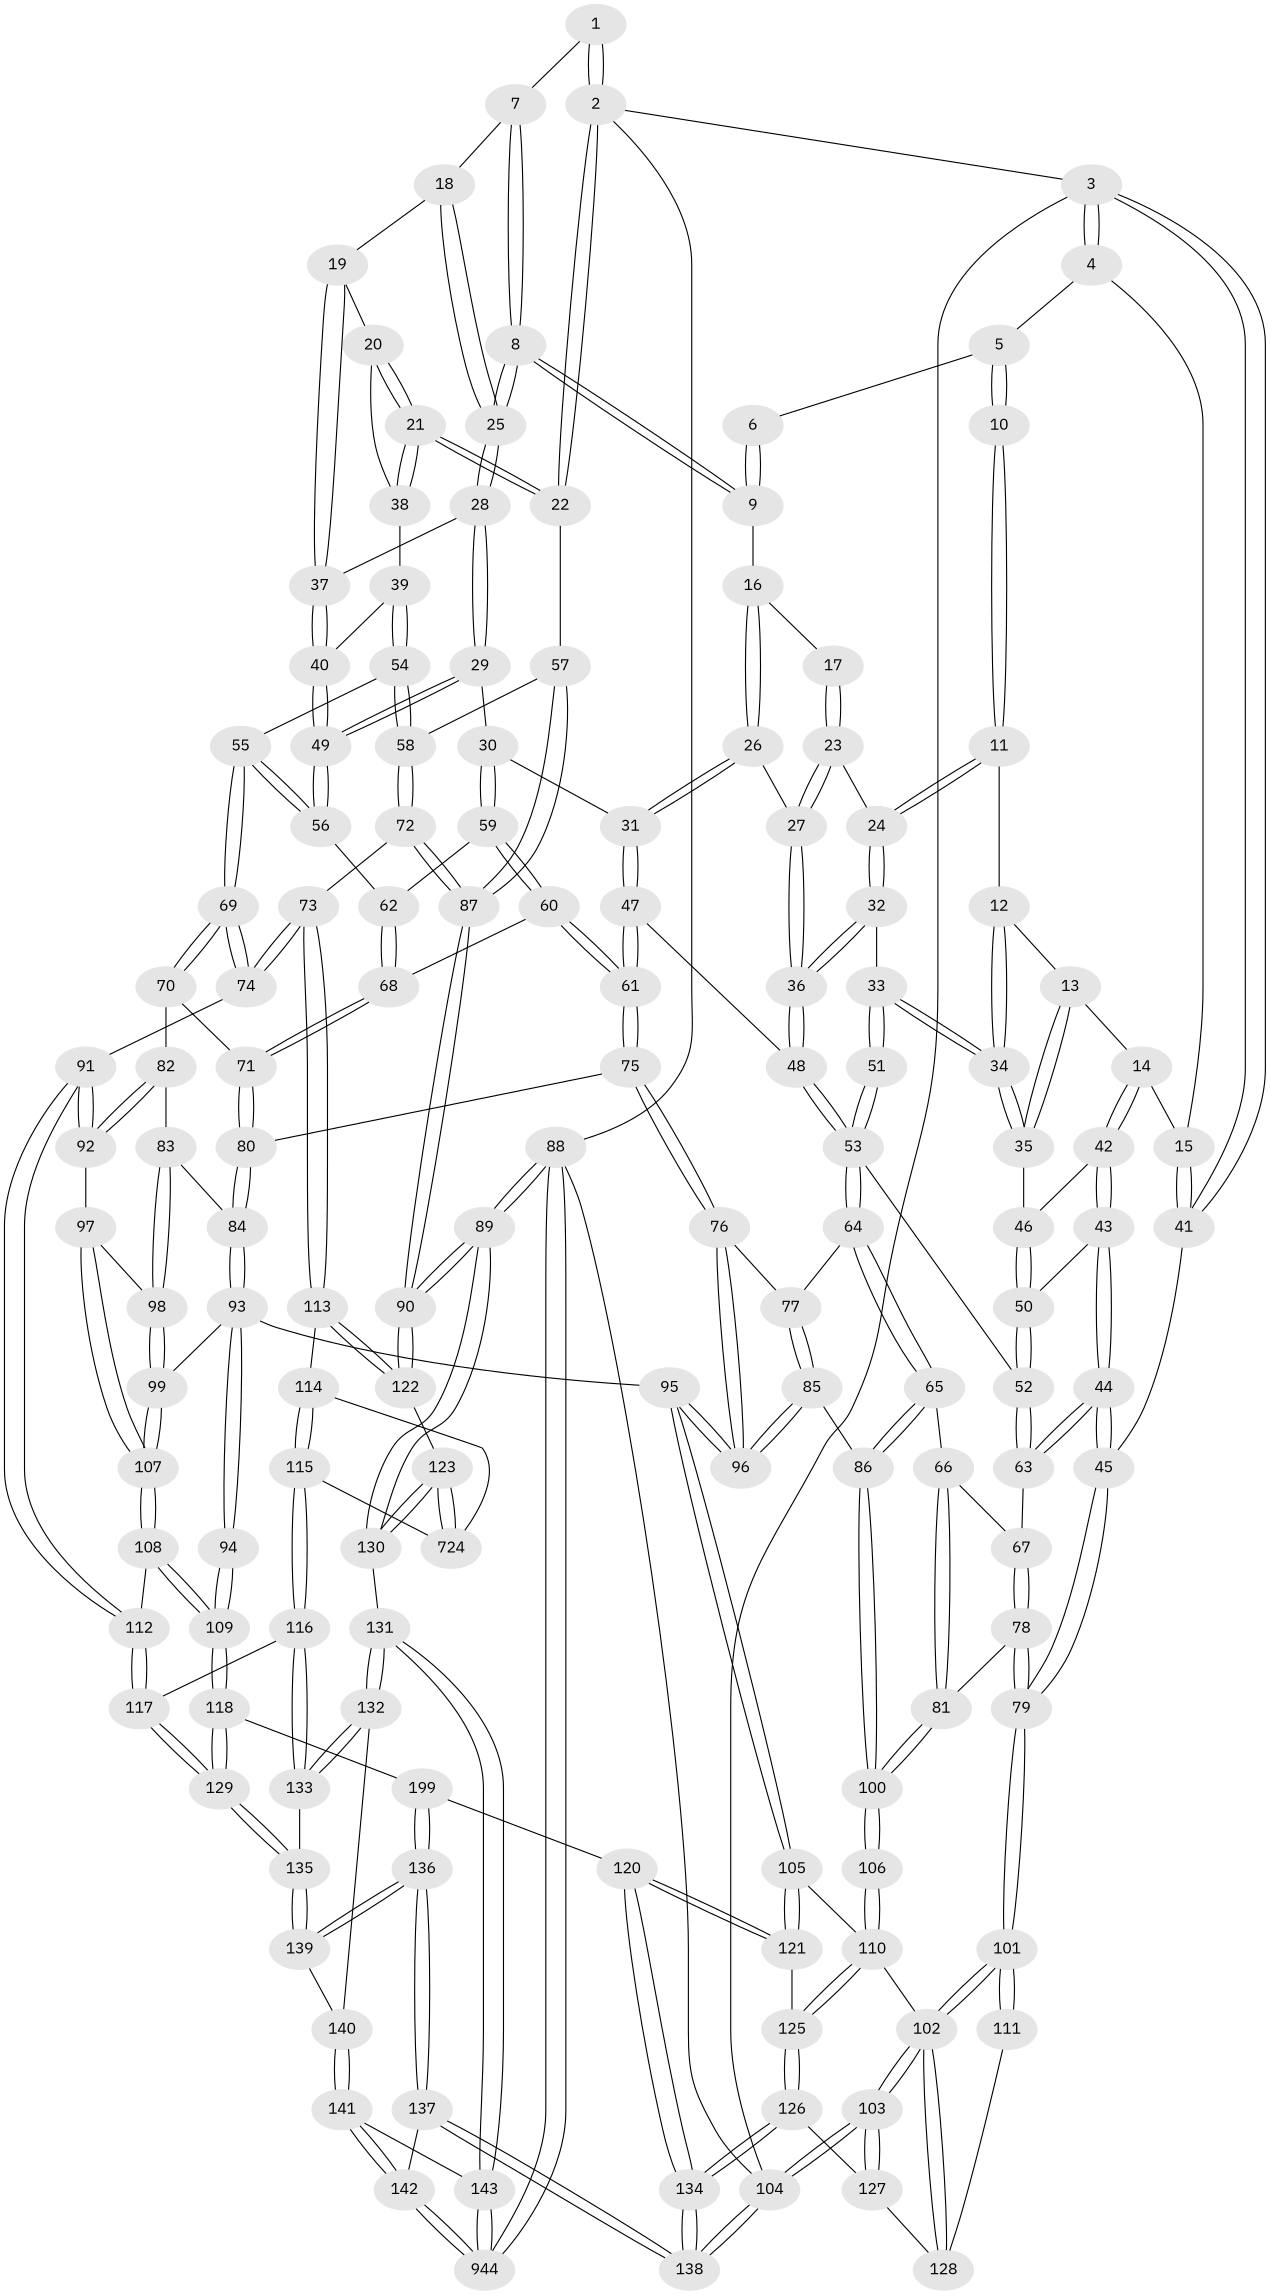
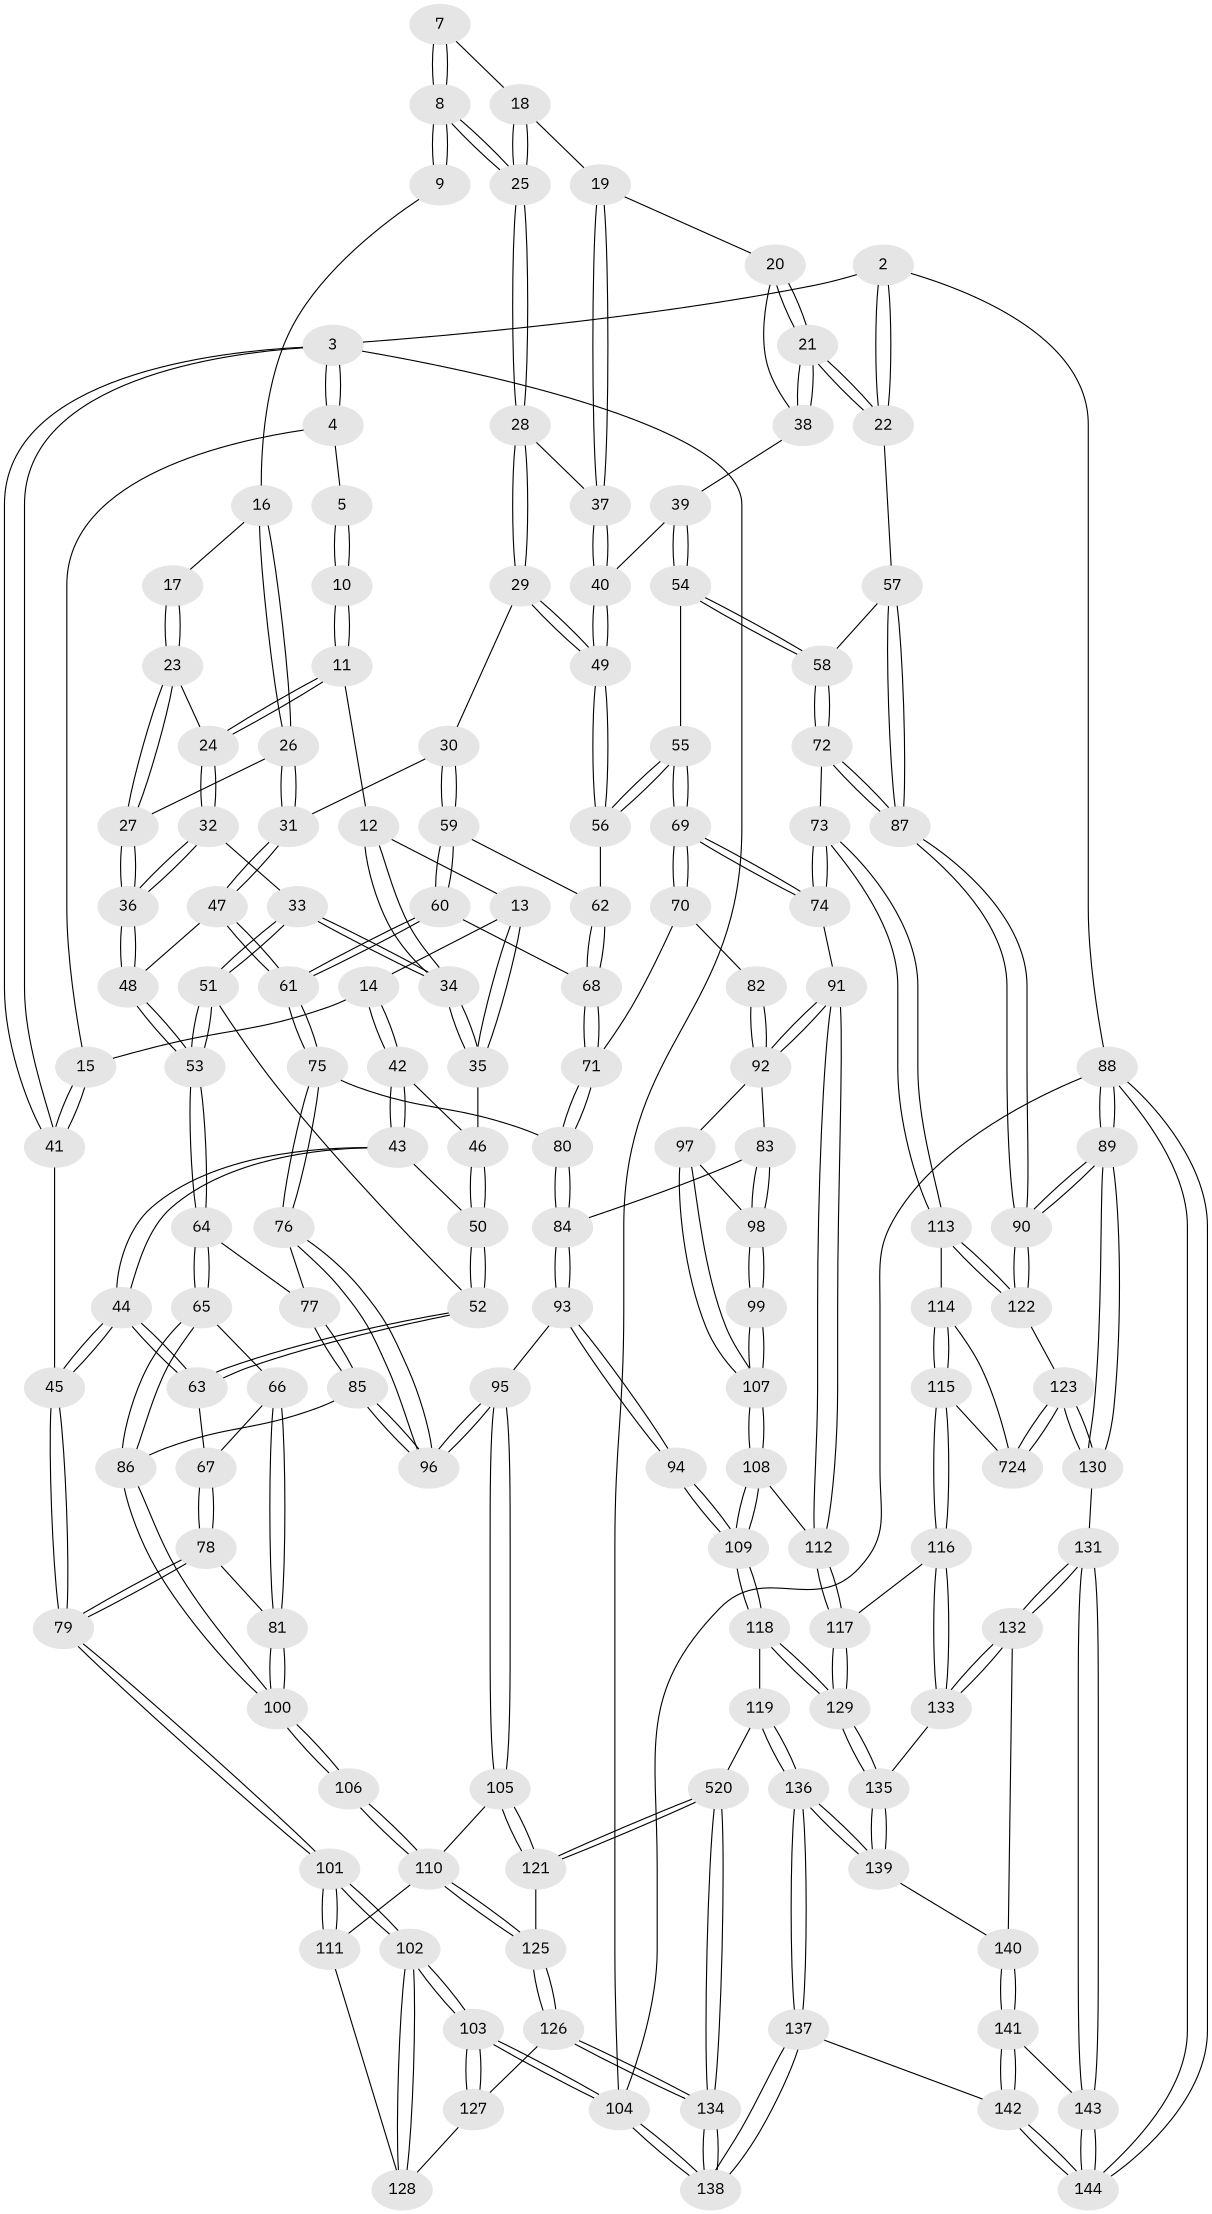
  graph {
    fontname="IBM Plex Sans"
    node [color=gray90 fontname="IBM Plex Sans" style=filled]
    edge [fontname="IBM Plex Sans"]
-   1
    2
    7
    3
    22
    88
    8
    18
    4
    41
    104
    57
    89
-   144 [label=944]
+   144
    5
    15
    45
    138
-   6
    10
    9
    11
    16
    25
    19
    28
    17
    26
    12
    24
    23
    13
    34
    32
    14
    35
    42
    46
    43
    27
    31
    20
    37
    21
    38
    40
    39
    58
    87
    36
    33
    29
    47
    48
    30
    49
    59
    56
    62
    60
    61
    51
    53
    52
    50
    54
    55
    79
    44
    63
    67
    101
    75
    64
    65
    77
    69
    72
    70
    74
    68
    90
    73
    71
    80
    76
    78
    66
    86
    85
    81
    100
    82
    91
    83
    92
    84
    113
    122
    114
    112
    96
    102
    111
    93
    106
    98
    97
    99
    94
    95
    130
    131
    123
    117
    107
    109
    105
    118
    121
    110
    108
    103
    128
    127
    125
    129
-   119 [label=199]
+   119
    126
    115
    n131 [label=724]
    116
    133
    135
-   120
+   120 [label=520]
    136
    134
    139
    137
    132
    143
    140
    141
    142
-   1 -- 2
-   1 -- 2
-   1 -- 7
    2 -- 3
    2 -- 22
    2 -- 22
    2 -- 88
    7 -- 8
    7 -- 8
    7 -- 18
    3 -- 4
    3 -- 4
    3 -- 41
    3 -- 41
    3 -- 104
    22 -- 57
    88 -- 104
    88 -- 89
    88 -- 89
    88 -- 144
    88 -- 144
    8 -- 9
    8 -- 9
    8 -- 25
    8 -- 25
    18 -- 25
    18 -- 25
    18 -- 19
    4 -- 5
    4 -- 15
    41 -- 45
    104 -- 138
    104 -- 138
    57 -- 58
    57 -- 87
    57 -- 87
    89 -- 90
    89 -- 90
    89 -- 130
    89 -- 130
-   5 -- 6
    5 -- 10
    5 -- 10
    15 -- 41
    15 -- 41
    45 -- 79
    45 -- 79
-   6 -- 9
-   6 -- 9
    10 -- 11
    10 -- 11
    9 -- 16
    11 -- 12
    11 -- 24
    11 -- 24
    16 -- 17
    16 -- 26
    16 -- 26
    25 -- 28
    25 -- 28
    19 -- 20
    19 -- 37
    19 -- 37
    28 -- 37
    28 -- 29
    28 -- 29
    17 -- 23
    17 -- 23
    26 -- 27
    26 -- 31
    26 -- 31
    12 -- 13
    12 -- 34
    12 -- 34
    24 -- 32
    24 -- 32
    23 -- 24
    23 -- 27
    23 -- 27
    13 -- 14
    13 -- 35
    13 -- 35
    34 -- 35
    34 -- 35
    32 -- 36
    32 -- 36
    32 -- 33
    14 -- 15
    14 -- 42
    14 -- 42
    35 -- 46
    42 -- 46
    42 -- 43
    42 -- 43
    46 -- 50
    46 -- 50
    43 -- 50
    43 -- 44
    43 -- 44
    27 -- 36
    27 -- 36
    31 -- 47
    31 -- 47
    20 -- 21
    20 -- 21
    20 -- 38
    37 -- 40
    37 -- 40
    21 -- 22
    21 -- 22
    21 -- 38
    21 -- 38
    38 -- 39
    40 -- 49
    40 -- 49
    39 -- 40
    39 -- 54
    39 -- 54
    58 -- 72
    58 -- 72
    87 -- 90
    87 -- 90
    36 -- 48
    36 -- 48
    33 -- 34
    33 -- 34
    33 -- 51
    33 -- 51
    29 -- 30
    29 -- 49
    29 -- 49
    47 -- 48
    47 -- 61
    47 -- 61
    48 -- 53
    48 -- 53
    30 -- 31
    30 -- 59
    30 -- 59
    49 -- 56
    49 -- 56
    59 -- 62
    59 -- 60
    59 -- 60
    56 -- 62
    62 -- 68
    62 -- 68
    60 -- 61
    60 -- 61
    60 -- 68
    61 -- 75
    61 -- 75
    51 -- 53
    51 -- 53
-   53 -- 52
+   51 -- 52
    53 -- 64
    53 -- 64
    52 -- 63
    52 -- 63
    50 -- 52
    50 -- 52
    54 -- 58
    54 -- 58
    54 -- 55
    55 -- 56
    55 -- 56
    55 -- 69
    55 -- 69
    79 -- 101
    79 -- 101
    44 -- 45
    44 -- 45
    44 -- 63
    44 -- 63
    63 -- 67
    67 -- 78
    67 -- 78
    101 -- 102
    101 -- 102
    101 -- 111
    101 -- 111
    75 -- 80
    75 -- 76
    75 -- 76
    64 -- 65
    64 -- 65
    64 -- 77
    65 -- 66
    65 -- 86
    65 -- 86
    77 -- 85
    77 -- 85
    69 -- 70
    69 -- 70
    69 -- 74
    69 -- 74
    72 -- 87
    72 -- 87
    72 -- 73
    70 -- 71
    70 -- 82
    74 -- 91
    68 -- 71
    68 -- 71
    90 -- 122
    90 -- 122
    73 -- 74
    73 -- 74
    73 -- 113
    73 -- 113
    71 -- 80
    71 -- 80
    80 -- 84
    80 -- 84
    76 -- 77
    76 -- 96
    76 -- 96
    78 -- 79
    78 -- 79
    78 -- 81
    66 -- 67
    66 -- 81
    66 -- 81
    86 -- 100
    86 -- 100
    85 -- 86
    85 -- 96
    85 -- 96
    81 -- 100
    81 -- 100
    100 -- 106
    100 -- 106
-   82 -- 83
+   92 -- 83
    82 -- 92
    82 -- 92
    91 -- 92
    91 -- 92
    91 -- 112
    91 -- 112
    83 -- 84
    83 -- 98
    83 -- 98
    92 -- 97
    84 -- 93
    84 -- 93
    113 -- 122
    113 -- 122
    113 -- 114
    122 -- 123
    114 -- 115
    114 -- 115
    114 -- n131
    112 -- 117
    112 -- 117
    102 -- 103
    102 -- 103
    102 -- 128
    102 -- 128
    111 -- 128
-   93 -- 99
    93 -- 94
    93 -- 94
    93 -- 95
    106 -- 110
    106 -- 110
    98 -- 99
    98 -- 99
    97 -- 98
    97 -- 107
    97 -- 107
    99 -- 107
    99 -- 107
    94 -- 109
    94 -- 109
    95 -- 96
    95 -- 96
    95 -- 105
    95 -- 105
    130 -- 131
    131 -- 132
    131 -- 132
    131 -- 143
    131 -- 143
    123 -- 130
    123 -- 130
    123 -- n131
    123 -- n131
    117 -- 129
    117 -- 129
    107 -- 108
    107 -- 108
    109 -- 118
    109 -- 118
    105 -- 121
    105 -- 121
    105 -- 110
    118 -- 129
    118 -- 129
    118 -- 119
    121 -- 125
-   110 -- 102
+   110 -- 111
    110 -- 125
    110 -- 125
    108 -- 112
    108 -- 109
    108 -- 109
    103 -- 104
    103 -- 104
    103 -- 127
    103 -- 127
    127 -- 128
    125 -- 126
    125 -- 126
    129 -- 135
    129 -- 135
    119 -- 120
    119 -- 136
    119 -- 136
    126 -- 127
    126 -- 134
    126 -- 134
    115 -- n131
    115 -- 116
    115 -- 116
    116 -- 117
    116 -- 133
    116 -- 133
    133 -- 135
    135 -- 139
    135 -- 139
    120 -- 121
    120 -- 121
    120 -- 134
    120 -- 134
    136 -- 139
    136 -- 139
    136 -- 137
    136 -- 137
    134 -- 138
    134 -- 138
    139 -- 140
    137 -- 138
    137 -- 138
    137 -- 142
    132 -- 133
    132 -- 133
    132 -- 140
    143 -- 144
    143 -- 144
    140 -- 141
    140 -- 141
    141 -- 143
    141 -- 142
    141 -- 142
    142 -- 144
    142 -- 144
  }
